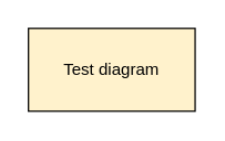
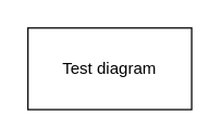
  <mxCell id="0" />
  <mxCell id="1" parent="0" />
- <mxCell id="2" value="Test diagram" style="rounded=0;whiteSpace=wrap;html=1;fillColor=#fff2cc;" vertex="1" parent="1"><mxGeometry x="20" y="20" width="120" height="60" as="geometry" /></mxCell>
+ <mxCell id="2" value="Test diagram" style="rounded=0;whiteSpace=wrap;html=1;" vertex="1" parent="1"><mxGeometry x="20" y="20" width="120" height="60" as="geometry" /></mxCell>
